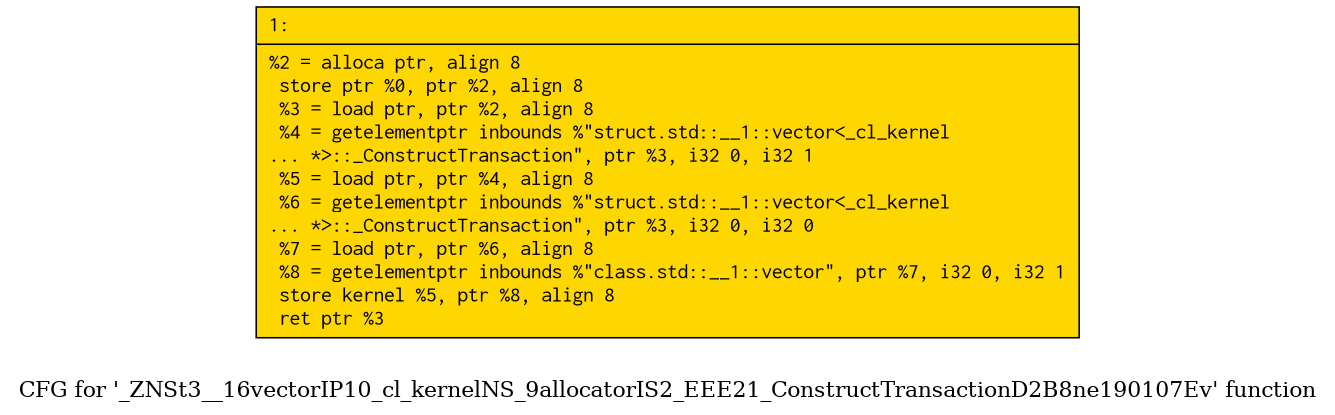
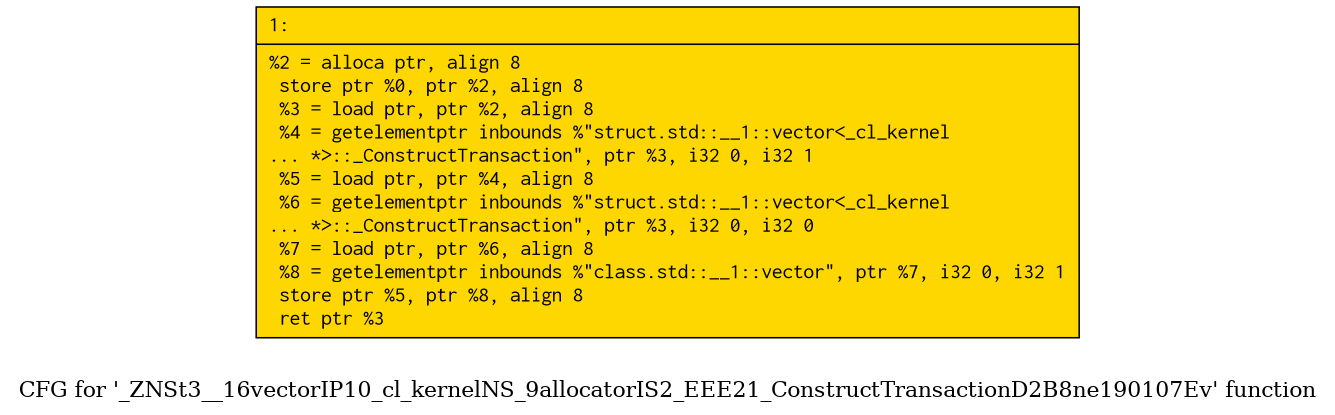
  digraph {
    label="CFG for '_ZNSt3__16vectorIP10_cl_kernelNS_9allocatorIS2_EEE21_ConstructTransactionD2B8ne190107Ev' function"
-   n1 [color=black fillcolor=gold fontname=Courier label="{1:\l|  %2 = alloca ptr, align 8\l  store ptr %0, ptr %2, align 8\l  %3 = load ptr, ptr %2, align 8\l  %4 = getelementptr inbounds %\"struct.std::__1::vector\<_cl_kernel\l... *\>::_ConstructTransaction\", ptr %3, i32 0, i32 1\l  %5 = load ptr, ptr %4, align 8\l  %6 = getelementptr inbounds %\"struct.std::__1::vector\<_cl_kernel\l... *\>::_ConstructTransaction\", ptr %3, i32 0, i32 0\l  %7 = load ptr, ptr %6, align 8\l  %8 = getelementptr inbounds %\"class.std::__1::vector\", ptr %7, i32 0, i32 1\l  store kernel %5, ptr %8, align 8\l  ret ptr %3\l}" shape=record style=filled]
+   n1 [color=black fillcolor=gold fontname=Courier label="{1:\l|  %2 = alloca ptr, align 8\l  store ptr %0, ptr %2, align 8\l  %3 = load ptr, ptr %2, align 8\l  %4 = getelementptr inbounds %\"struct.std::__1::vector\<_cl_kernel\l... *\>::_ConstructTransaction\", ptr %3, i32 0, i32 1\l  %5 = load ptr, ptr %4, align 8\l  %6 = getelementptr inbounds %\"struct.std::__1::vector\<_cl_kernel\l... *\>::_ConstructTransaction\", ptr %3, i32 0, i32 0\l  %7 = load ptr, ptr %6, align 8\l  %8 = getelementptr inbounds %\"class.std::__1::vector\", ptr %7, i32 0, i32 1\l  store ptr %5, ptr %8, align 8\l  ret ptr %3\l}" shape=record style=filled]
  }
